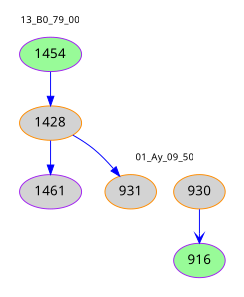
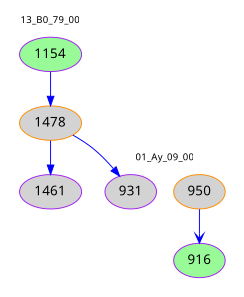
  digraph {
    fontname="Noto Sans"
    node [color=purple fillcolor=lightgrey fontname="Noto Sans" style=filled]
    edge [arrowhead=normal color=blue fontname="Noto Sans"]
-   n1 [color=darkorange label=930]
+   n1 [color=darkorange label=950]
    n2 [fillcolor=palegreen label=916]
-   n3 [color=darkorange label=931]
-   n4 [fillcolor=palegreen label=1454]
-   n5 [color=darkorange label=1428]
+   n3 [label=931]
+   n4 [fillcolor=palegreen label=1154]
+   n5 [color=darkorange label=1478]
    n6 [label=1461]
    subgraph cluster_1 {
      color=white
      fontsize=10
-     label="01_Ay_09_50"
+     label="01_Ay_09_00"
      n1
      n2
      n3
    }
    subgraph cluster_2 {
      color=white
      fontsize=10
      label="13_B0_79_00"
      n4
      n5
      n6
    }
    n1 -> n2 [arrowhead=vee]
    n4 -> n5
    n5 -> n3
    n5 -> n6
  }
